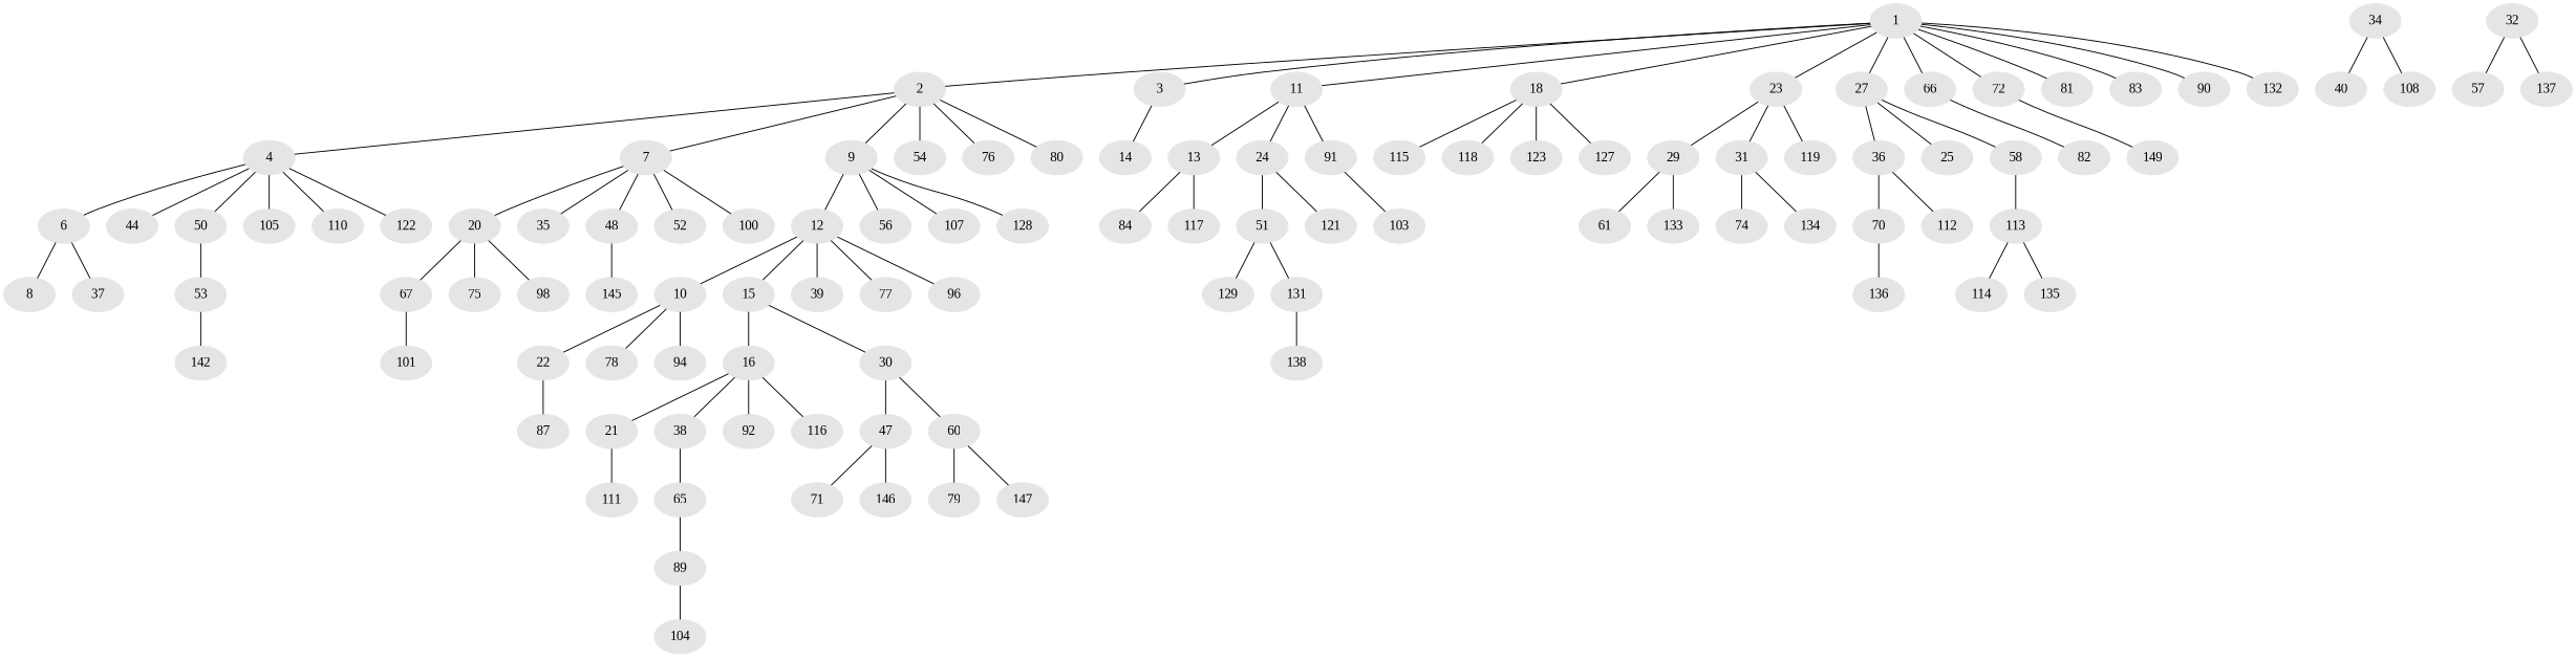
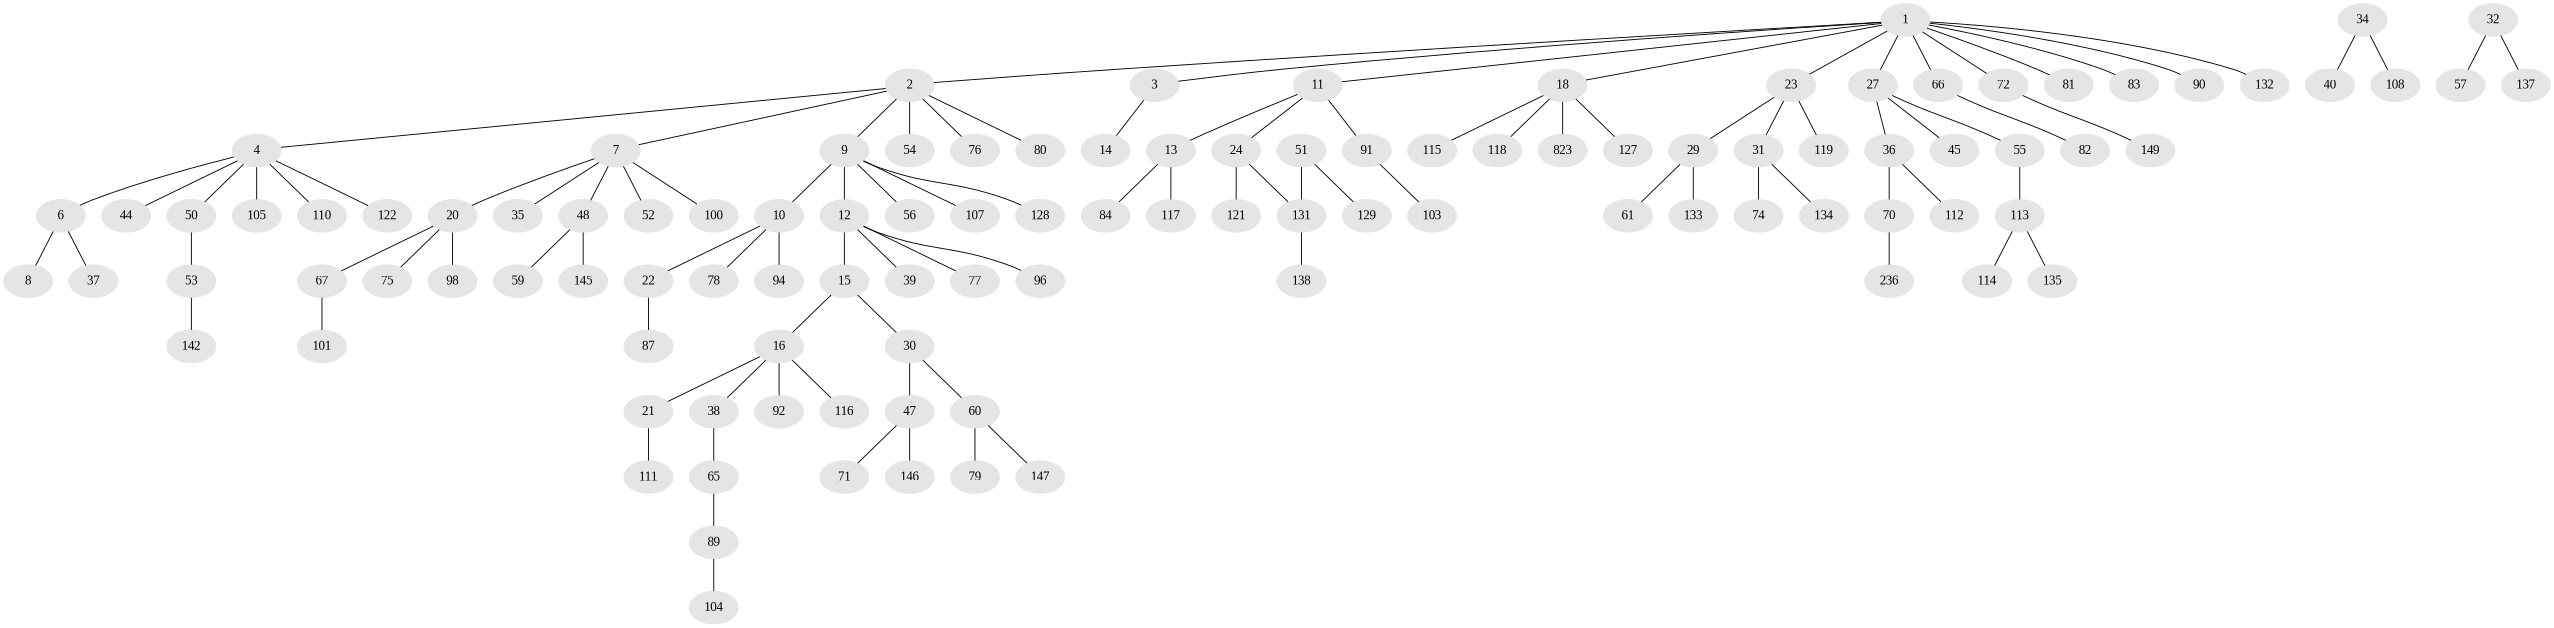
  graph {
    fontname="Liberation Serif"
    node [color=gray90 fontname="Liberation Serif" style=filled]
    edge [fontname="Liberation Serif"]
    1 [super="+5"]
    2 [super="+33"]
    3 [super="+106"]
    11 [super="+17"]
    18 [super="+73"]
    23 [super="+85"]
    27
    66 [super="+125"]
    72
    81
    83
    90
    132
    4 [super="+102"]
    7 [super="+26"]
    9 [super="+41"]
    54
    76 [super="+120"]
    80
    14
    13 [super="+28"]
    24 [super="+25"]
    91 [super="+97"]
    115
    118
-   123
+   123 [label=823]
    127
    29 [super="+86"]
    31 [super="+42"]
    119
    36 [super="+68"]
-   45 [label=25]
-   55 [super="+62" label=58]
+   45
+   55 [super="+62"]
    82
    149
    6 [super="+64"]
    44
    50
    105
    110
    122
    20 [super="+49"]
    35
    48 [super="+99"]
    52
    100
    10
    12 [super="+69"]
    56
    107
    128
    8 [super="+124"]
    37
    53 [super="+63"]
    67 [super="+148"]
    75
    98
+   59
    145
    22 [super="+58"]
    78
    94 [super="+109"]
    15 [super="+88"]
    39
    77
    96
    87
    84
    117 [super="+130"]
    51 [super="+95"]
    121
    103
    16 [super="+19"]
    30
    21 [super="+43"]
    38
    92
    116
    47 [super="+126"]
    60 [super="+144"]
    111 [super="+139"]
    65
    34 [super="+46"]
    40
    108
    101
    61
    133
    74
    134
    32
    57
    137
    129
    131
    70 [super="+140"]
    112
    113
    71
    146
    79
    147
-   136
+   136 [label=236]
    89 [super="+93"]
    142
    138
    114
    135
    104 [super="+141"]
    1 -- 2
    1 -- 3
    1 -- 11
    1 -- 18
    1 -- 23
    1 -- 27
    1 -- 66
    1 -- 72
    1 -- 81
    1 -- 83
    1 -- 90
    1 -- 132
    2 -- 4
    2 -- 7
    2 -- 9
    2 -- 54
    2 -- 76
    2 -- 80
    3 -- 14
    11 -- 13
    11 -- 24
    11 -- 91
    18 -- 115
    18 -- 118
    18 -- 123
    18 -- 127
    23 -- 29
    23 -- 31
    23 -- 119
    27 -- 36
    27 -- 45
    27 -- 55
    66 -- 82
    72 -- 149
    4 -- 6
    4 -- 44
    4 -- 50
    4 -- 105
    4 -- 110
    4 -- 122
    7 -- 20
    7 -- 35
    7 -- 48
    7 -- 52
    7 -- 100
-   12 -- 10
+   9 -- 10
    9 -- 12
    9 -- 56
    9 -- 107
    9 -- 128
    13 -- 84
    13 -- 117
-   24 -- 51
+   24 -- 131
    24 -- 121
    91 -- 103
    29 -- 61
    29 -- 133
    31 -- 74
    31 -- 134
    36 -- 70
    36 -- 112
    55 -- 113
    6 -- 8
    6 -- 37
    50 -- 53
    20 -- 67
    20 -- 75
    20 -- 98
+   48 -- 59
    48 -- 145
    10 -- 22
    10 -- 78
    10 -- 94
    12 -- 15
    12 -- 39
    12 -- 77
    12 -- 96
    53 -- 142
    67 -- 101
    22 -- 87
    15 -- 16
    15 -- 30
    51 -- 129
    51 -- 131
    16 -- 21
    16 -- 38
    16 -- 92
    16 -- 116
    30 -- 47
    30 -- 60
    21 -- 111
    38 -- 65
    47 -- 71
    47 -- 146
    60 -- 79
    60 -- 147
    65 -- 89
    34 -- 40
    34 -- 108
    32 -- 57
    32 -- 137
    131 -- 138
    70 -- 136
    113 -- 114
    113 -- 135
    89 -- 104
  }
